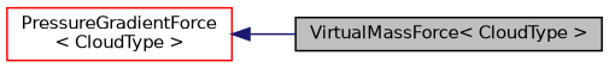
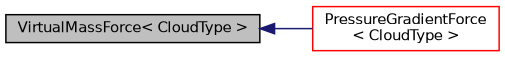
  digraph {
    rankdir=LR
    node [fontname=Helvetica fontsize=10 shape=record]
    n1 [color=black fillcolor=grey75 fontcolor=black height=0.2 label="VirtualMassForce\< CloudType \>" style=filled width=0.4]
    n2 [color=red height=0.2 label="PressureGradientForce\l\< CloudType \>" width=0.4]
-   n2 -> n1 [color=midnightblue dir=back fontname=Helvetica fontsize=10 labelfontname=Helvetica labelfontsize=10 style=solid]
+   n1 -> n2 [color=midnightblue dir=back fontname=Helvetica fontsize=10 labelfontname=Helvetica labelfontsize=10 style=solid]
  }
